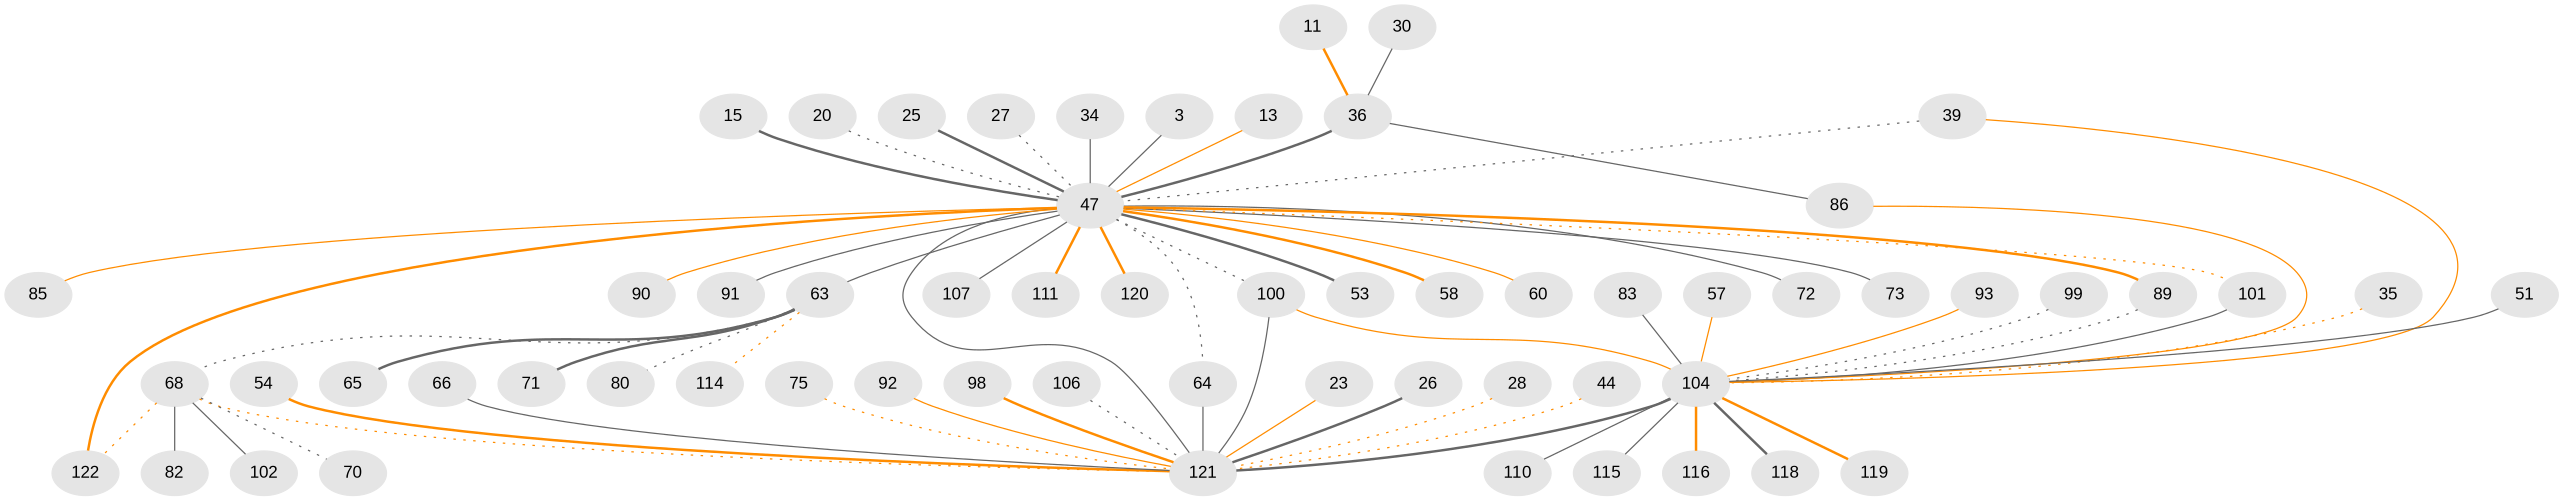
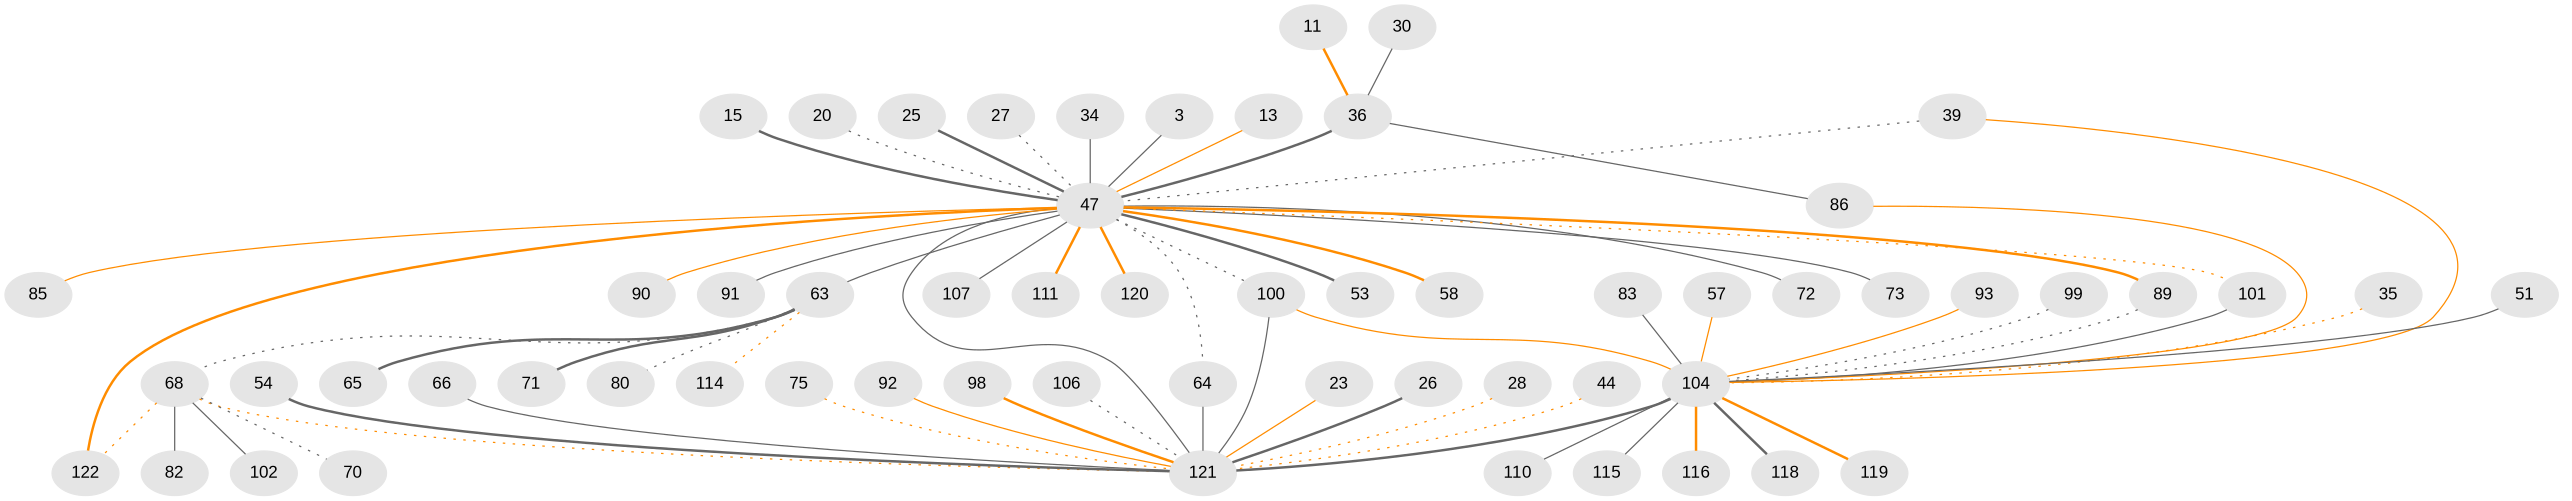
  graph {
    fontname="Liberation Sans"
    node [color=gray90 fontname="Liberation Sans" style=filled]
    edge [color=gray40 fontname="Liberation Sans" style=solid]
    47 [super="+42+1"]
    121 [super="+57+37+46+117+103+59"]
    53
    58
-   60
    63 [super="+62"]
    64 [super="+21"]
    72
    73 [super="+14"]
    85
    89
    90
    91
    100 [super="+67+43"]
    101 [super="+69"]
    107
    111
    120
    122 [super="+32+76+79"]
    3
    36 [super="+10"]
    86
    11
    13
    15
    20
    23
    25
    26
    27
    28
    30
    34
    104 [super="+6+96+16+88"]
    110
    115
    116
    118
    119
    35
    39
    44
    65
    68 [super="+41"]
    71
    80
    114
    51
    54
    70
    82
    102
    66
    75
    83
    n56 [label=57]
    92
    93 [super="+55"]
    98
    99
    106 [super="+105"]
    47 -- 121 [weight=3]
    47 -- 53 [style=bold]
    47 -- 58 [color=darkorange style=bold]
-   47 -- 60 [color=darkorange]
    47 -- 63 [weight=5]
    47 -- 64 [style=dotted]
    47 -- 72
    47 -- 73
    47 -- 85 [color=darkorange]
    47 -- 89 [color=darkorange style=bold]
    47 -- 90 [color=darkorange]
    47 -- 91
    47 -- 100 [style=dotted weight=3]
    47 -- 101 [color=darkorange style=dotted]
    47 -- 107
    47 -- 111 [color=darkorange style=bold]
    47 -- 120 [color=darkorange style=bold]
    47 -- 122 [color=darkorange style=bold]
    63 -- 65 [style=bold]
    63 -- 68 [style=dotted weight=2]
    63 -- 71 [style=bold]
    63 -- 80 [style=dotted]
    63 -- 114 [color=darkorange style=dotted]
    64 -- 121
    89 -- 104 [style=dotted]
    100 -- 121
    100 -- 104 [color=darkorange weight=4]
    101 -- 104
    3 -- 47
    36 -- 47 [style=bold weight=3]
    36 -- 86
    86 -- 104 [color=darkorange]
    11 -- 36 [color=darkorange style=bold]
    13 -- 47 [color=darkorange]
    15 -- 47 [style=bold]
    20 -- 47 [style=dotted]
    23 -- 121 [color=darkorange]
    25 -- 47 [style=bold]
    26 -- 121 [style=bold]
    27 -- 47 [style=dotted]
    28 -- 121 [color=darkorange style=dotted]
    30 -- 36
    34 -- 47
    104 -- 121 [style=bold weight=5]
    104 -- 110
    104 -- 115
    104 -- 116 [color=darkorange style=bold]
    104 -- 118 [style=bold]
    104 -- 119 [color=darkorange style=bold]
    35 -- 104 [color=darkorange style=dotted]
    39 -- 47 [style=dotted]
    39 -- 104 [color=darkorange]
    44 -- 121 [color=darkorange style=dotted]
    68 -- 121 [color=darkorange style=dotted]
    68 -- 122 [color=darkorange style=dotted]
    68 -- 70 [style=dotted]
    68 -- 82
    68 -- 102
    51 -- 104
-   54 -- 121 [color=darkorange style=bold]
+   54 -- 121 [style=bold]
    66 -- 121
    75 -- 121 [color=darkorange style=dotted]
    83 -- 104
    n56 -- 104 [color=darkorange]
    92 -- 121 [color=darkorange]
    93 -- 104 [color=darkorange]
    98 -- 121 [color=darkorange style=bold]
    99 -- 104 [style=dotted]
    106 -- 121 [style=dotted]
  }
